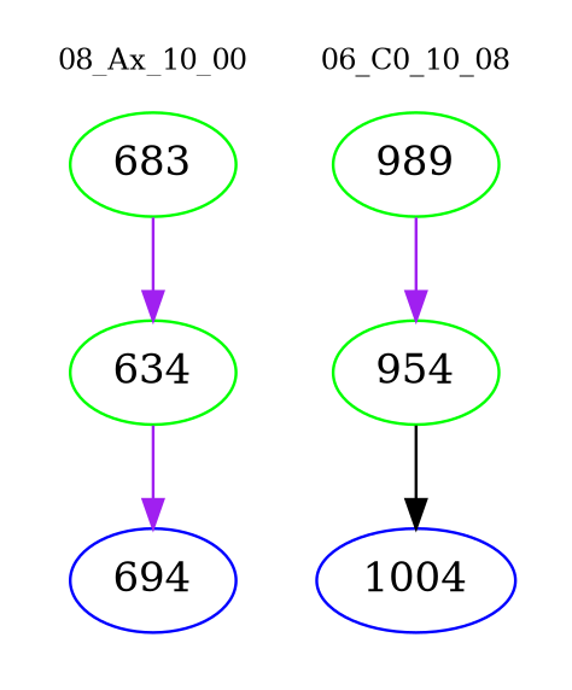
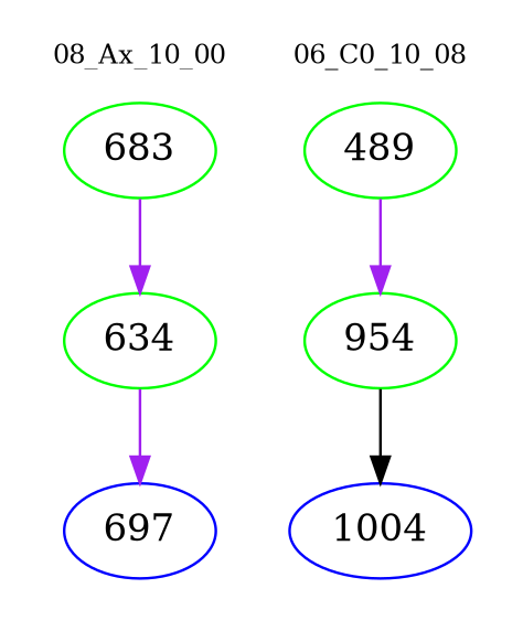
  digraph {
    node [color=green]
    edge [color=purple]
    n1 [label=683]
    n2 [label=634]
-   n3 [color=blue label=694]
-   n4 [label=989]
+   n3 [color=blue label=697]
+   n4 [label=489]
    n5 [label=954]
    n6 [color=blue label=1004]
    subgraph cluster_1 {
      color=white
      fontsize=10
      label="08_Ax_10_00"
      n1
      n2
      n3
    }
    subgraph cluster_2 {
      color=white
      fontsize=10
      label="06_C0_10_08"
      n4
      n5
      n6
    }
    n1 -> n2
    n2 -> n3
    n4 -> n5
    n5 -> n6 [color=black]
  }
